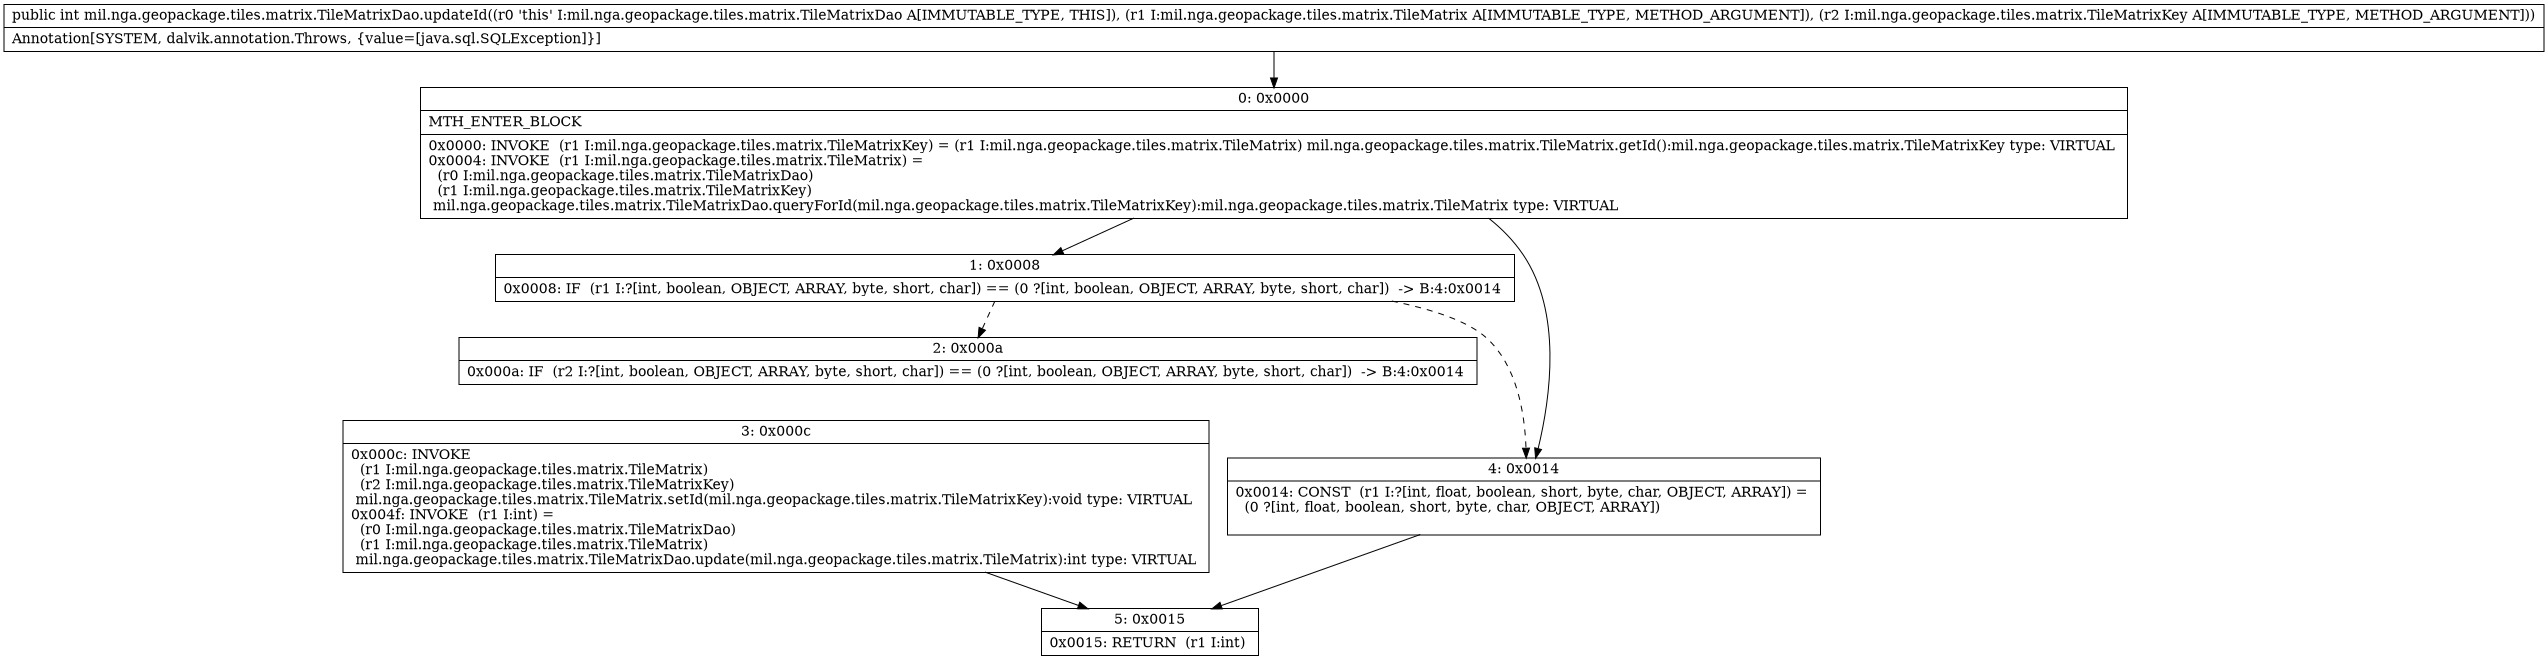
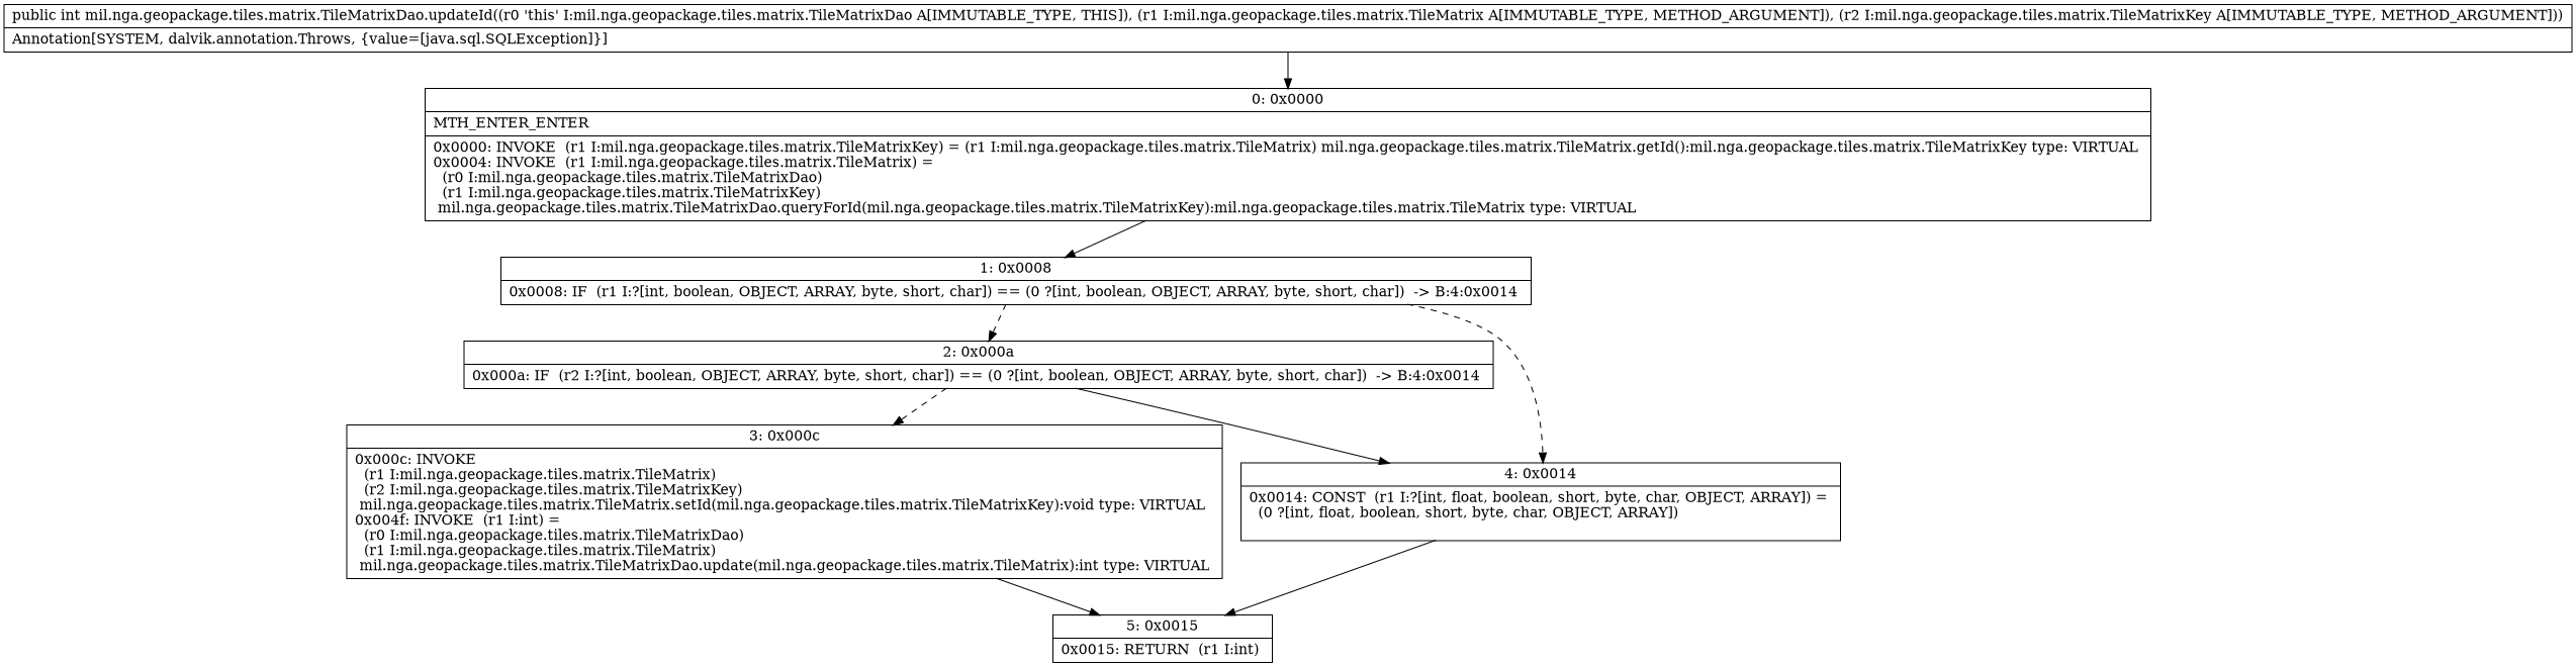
  digraph {
    node [shape=record]
-   n1 [label="{0\:\ 0x0000|MTH_ENTER_BLOCK\l|0x0000: INVOKE  (r1 I:mil.nga.geopackage.tiles.matrix.TileMatrixKey) = (r1 I:mil.nga.geopackage.tiles.matrix.TileMatrix) mil.nga.geopackage.tiles.matrix.TileMatrix.getId():mil.nga.geopackage.tiles.matrix.TileMatrixKey type: VIRTUAL \l0x0004: INVOKE  (r1 I:mil.nga.geopackage.tiles.matrix.TileMatrix) = \l  (r0 I:mil.nga.geopackage.tiles.matrix.TileMatrixDao)\l  (r1 I:mil.nga.geopackage.tiles.matrix.TileMatrixKey)\l mil.nga.geopackage.tiles.matrix.TileMatrixDao.queryForId(mil.nga.geopackage.tiles.matrix.TileMatrixKey):mil.nga.geopackage.tiles.matrix.TileMatrix type: VIRTUAL \l}"]
+   n1 [label="{0\:\ 0x0000|MTH_ENTER_ENTER\l|0x0000: INVOKE  (r1 I:mil.nga.geopackage.tiles.matrix.TileMatrixKey) = (r1 I:mil.nga.geopackage.tiles.matrix.TileMatrix) mil.nga.geopackage.tiles.matrix.TileMatrix.getId():mil.nga.geopackage.tiles.matrix.TileMatrixKey type: VIRTUAL \l0x0004: INVOKE  (r1 I:mil.nga.geopackage.tiles.matrix.TileMatrix) = \l  (r0 I:mil.nga.geopackage.tiles.matrix.TileMatrixDao)\l  (r1 I:mil.nga.geopackage.tiles.matrix.TileMatrixKey)\l mil.nga.geopackage.tiles.matrix.TileMatrixDao.queryForId(mil.nga.geopackage.tiles.matrix.TileMatrixKey):mil.nga.geopackage.tiles.matrix.TileMatrix type: VIRTUAL \l}"]
    n2 [label="{1\:\ 0x0008|0x0008: IF  (r1 I:?[int, boolean, OBJECT, ARRAY, byte, short, char]) == (0 ?[int, boolean, OBJECT, ARRAY, byte, short, char])  \-\> B:4:0x0014 \l}"]
    n3 [label="{2\:\ 0x000a|0x000a: IF  (r2 I:?[int, boolean, OBJECT, ARRAY, byte, short, char]) == (0 ?[int, boolean, OBJECT, ARRAY, byte, short, char])  \-\> B:4:0x0014 \l}"]
    n4 [label="{4\:\ 0x0014|0x0014: CONST  (r1 I:?[int, float, boolean, short, byte, char, OBJECT, ARRAY]) = \l  (0 ?[int, float, boolean, short, byte, char, OBJECT, ARRAY])\l \l}"]
    n5 [label="{3\:\ 0x000c|0x000c: INVOKE  \l  (r1 I:mil.nga.geopackage.tiles.matrix.TileMatrix)\l  (r2 I:mil.nga.geopackage.tiles.matrix.TileMatrixKey)\l mil.nga.geopackage.tiles.matrix.TileMatrix.setId(mil.nga.geopackage.tiles.matrix.TileMatrixKey):void type: VIRTUAL \l0x004f: INVOKE  (r1 I:int) = \l  (r0 I:mil.nga.geopackage.tiles.matrix.TileMatrixDao)\l  (r1 I:mil.nga.geopackage.tiles.matrix.TileMatrix)\l mil.nga.geopackage.tiles.matrix.TileMatrixDao.update(mil.nga.geopackage.tiles.matrix.TileMatrix):int type: VIRTUAL \l}"]
    n6 [label="{5\:\ 0x0015|0x0015: RETURN  (r1 I:int) \l}"]
    n7 [label="{public int mil.nga.geopackage.tiles.matrix.TileMatrixDao.updateId((r0 'this' I:mil.nga.geopackage.tiles.matrix.TileMatrixDao A[IMMUTABLE_TYPE, THIS]), (r1 I:mil.nga.geopackage.tiles.matrix.TileMatrix A[IMMUTABLE_TYPE, METHOD_ARGUMENT]), (r2 I:mil.nga.geopackage.tiles.matrix.TileMatrixKey A[IMMUTABLE_TYPE, METHOD_ARGUMENT]))  | Annotation[SYSTEM, dalvik.annotation.Throws, \{value=[java.sql.SQLException]\}]\l}"]
    n1 -> n2
    n2 -> n3 [style=dashed]
    n2 -> n4 [style=dashed]
-   n1 -> n4
+   n3 -> n4
+   n3 -> n5 [style=dashed]
    n4 -> n6
    n5 -> n6
    n7 -> n1
  }
